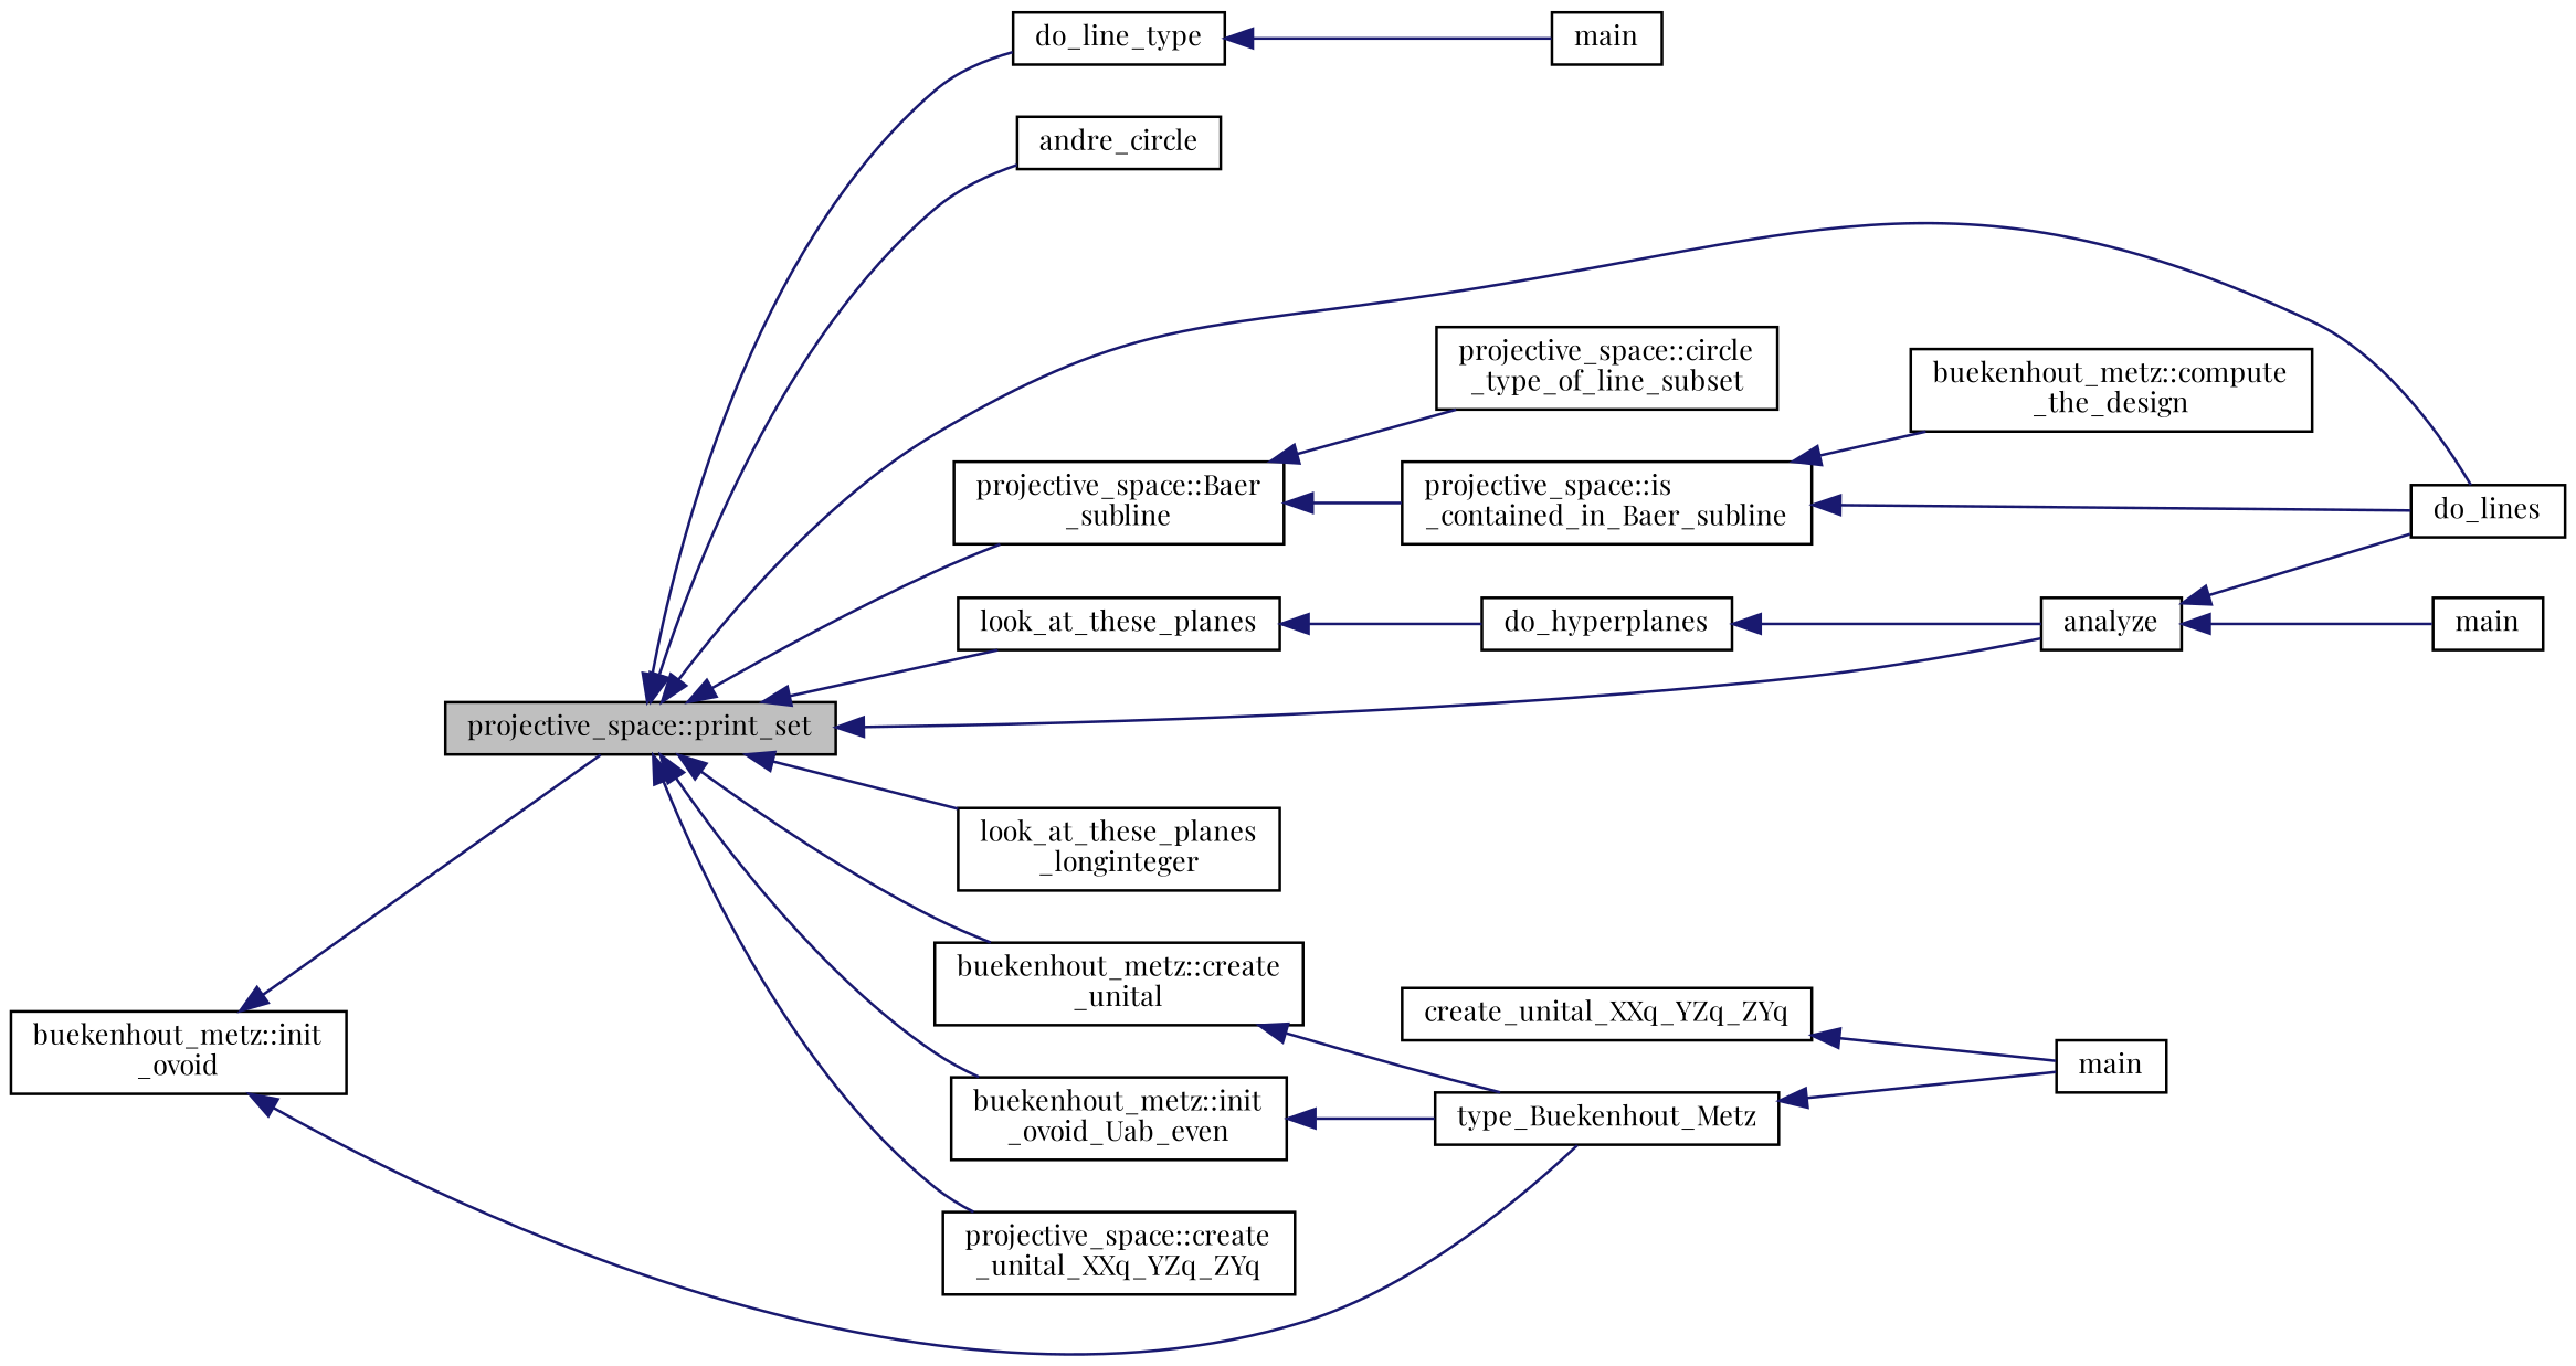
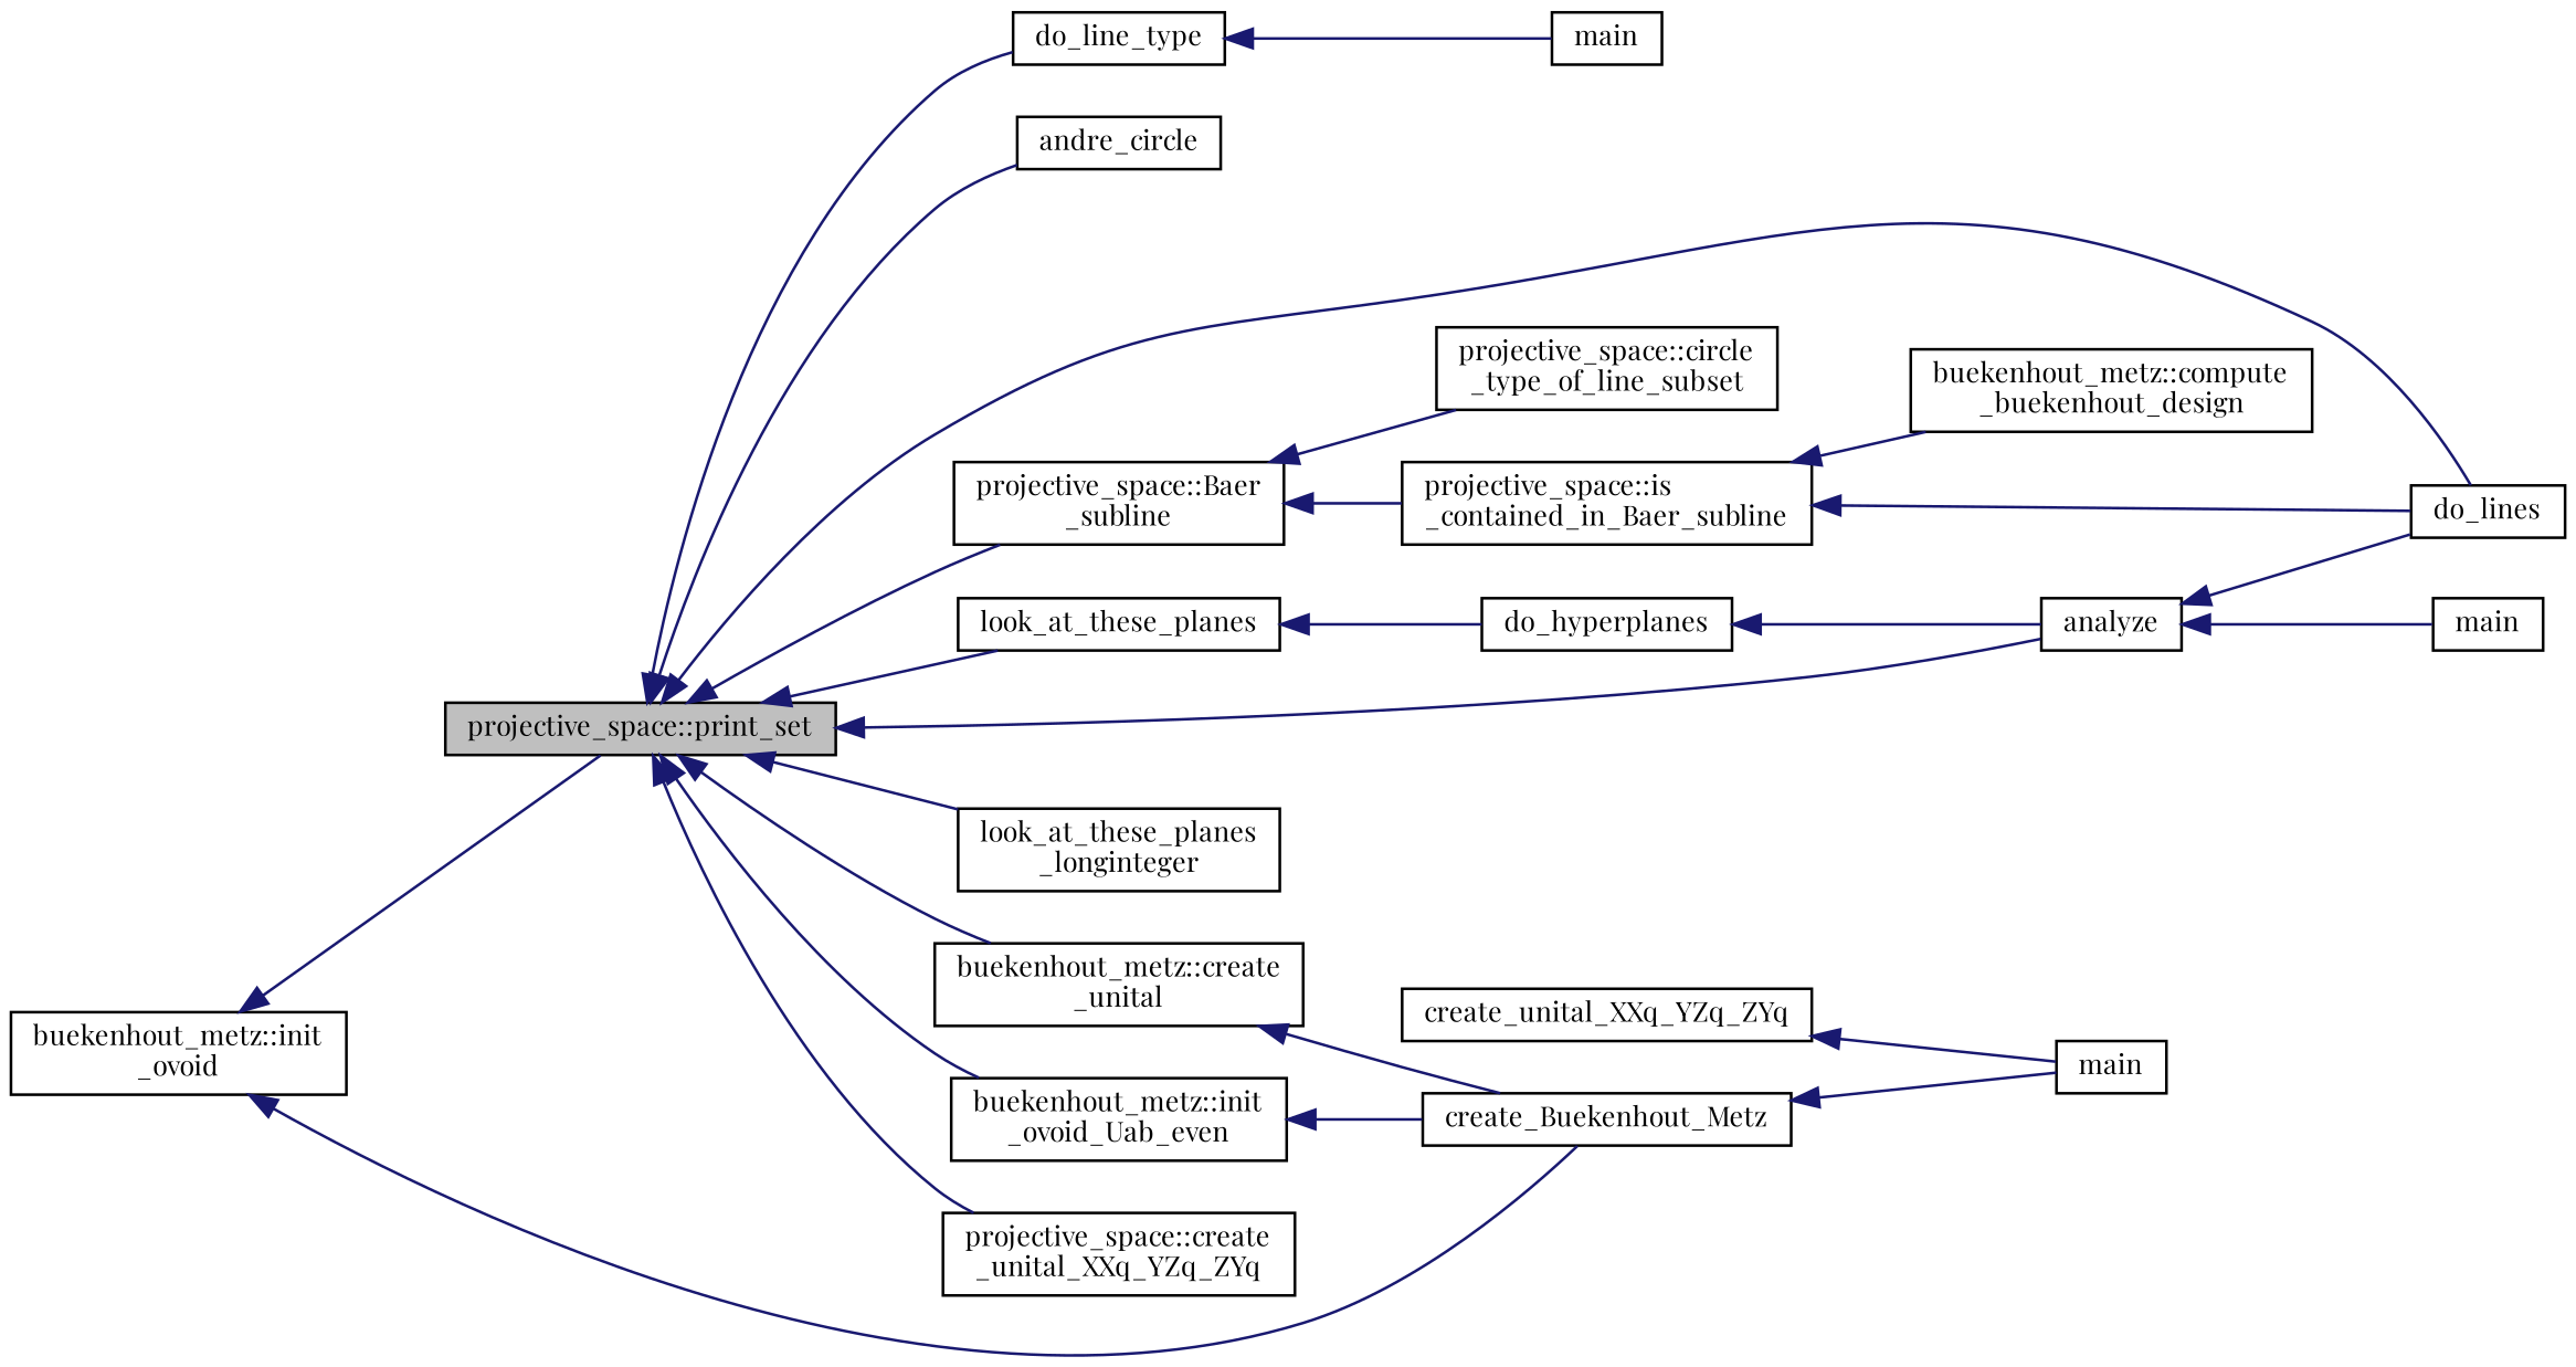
  digraph {
    fontname="Playfair Display"
    rankdir=LR
    node [color=black fillcolor=white fontname="Playfair Display" fontsize=10 shape=record style=filled]
    edge [color=midnightblue dir=back fontname="Playfair Display" fontsize=10 labelfontname=Helvetica labelfontsize=10 style=solid]
    n1 [fillcolor=grey75 fontcolor=black height=0.2 label="projective_space::print_set" width=0.4]
    n2 [height=0.2 label=analyze width=0.4]
    n3 [height=0.2 label=do_lines width=0.4]
    n4 [height=0.2 label="look_at_these_planes\l_longinteger" width=0.4]
    n5 [height=0.2 label=look_at_these_planes width=0.4]
    n6 [height=0.2 label="buekenhout_metz::init\l_ovoid_Uab_even" width=0.4]
    n7 [height=0.2 label="buekenhout_metz::create\l_unital" width=0.4]
    n8 [height=0.2 label=do_line_type width=0.4]
    n9 [height=0.2 label="projective_space::Baer\l_subline" width=0.4]
    n10 [height=0.2 label="projective_space::create\l_unital_XXq_YZq_ZYq" width=0.4]
    n11 [height=0.2 label=andre_circle width=0.4]
    n12 [height=0.2 label=main width=0.4]
    n13 [height=0.2 label=do_hyperplanes width=0.4]
    n14 [height=0.2 label="buekenhout_metz::init\l_ovoid" width=0.4]
-   n15 [height=0.2 label=type_Buekenhout_Metz width=0.4]
+   n15 [height=0.2 label=create_Buekenhout_Metz width=0.4]
    n16 [height=0.2 label=main width=0.4]
    n17 [height=0.2 label="projective_space::is\l_contained_in_Baer_subline" width=0.4]
    n18 [height=0.2 label="projective_space::circle\l_type_of_line_subset" width=0.4]
    n19 [height=0.2 label=main width=0.4]
-   n20 [height=0.2 label="buekenhout_metz::compute\l_the_design" width=0.4]
+   n20 [height=0.2 label="buekenhout_metz::compute\l_buekenhout_design" width=0.4]
    n21 [height=0.2 label=create_unital_XXq_YZq_ZYq width=0.4]
    n1 -> n2
    n1 -> n3
    n1 -> n4
    n1 -> n5
    n1 -> n6
    n1 -> n7
    n1 -> n8
    n1 -> n9
    n1 -> n10
    n1 -> n11
    n2 -> n3
    n2 -> n12
    n5 -> n13
    n6 -> n15
    n7 -> n15
    n8 -> n16
    n9 -> n17
    n9 -> n18
    n13 -> n2
    n14 -> n1
    n14 -> n15
    n15 -> n19
    n17 -> n3
    n17 -> n20
    n21 -> n19
  }
